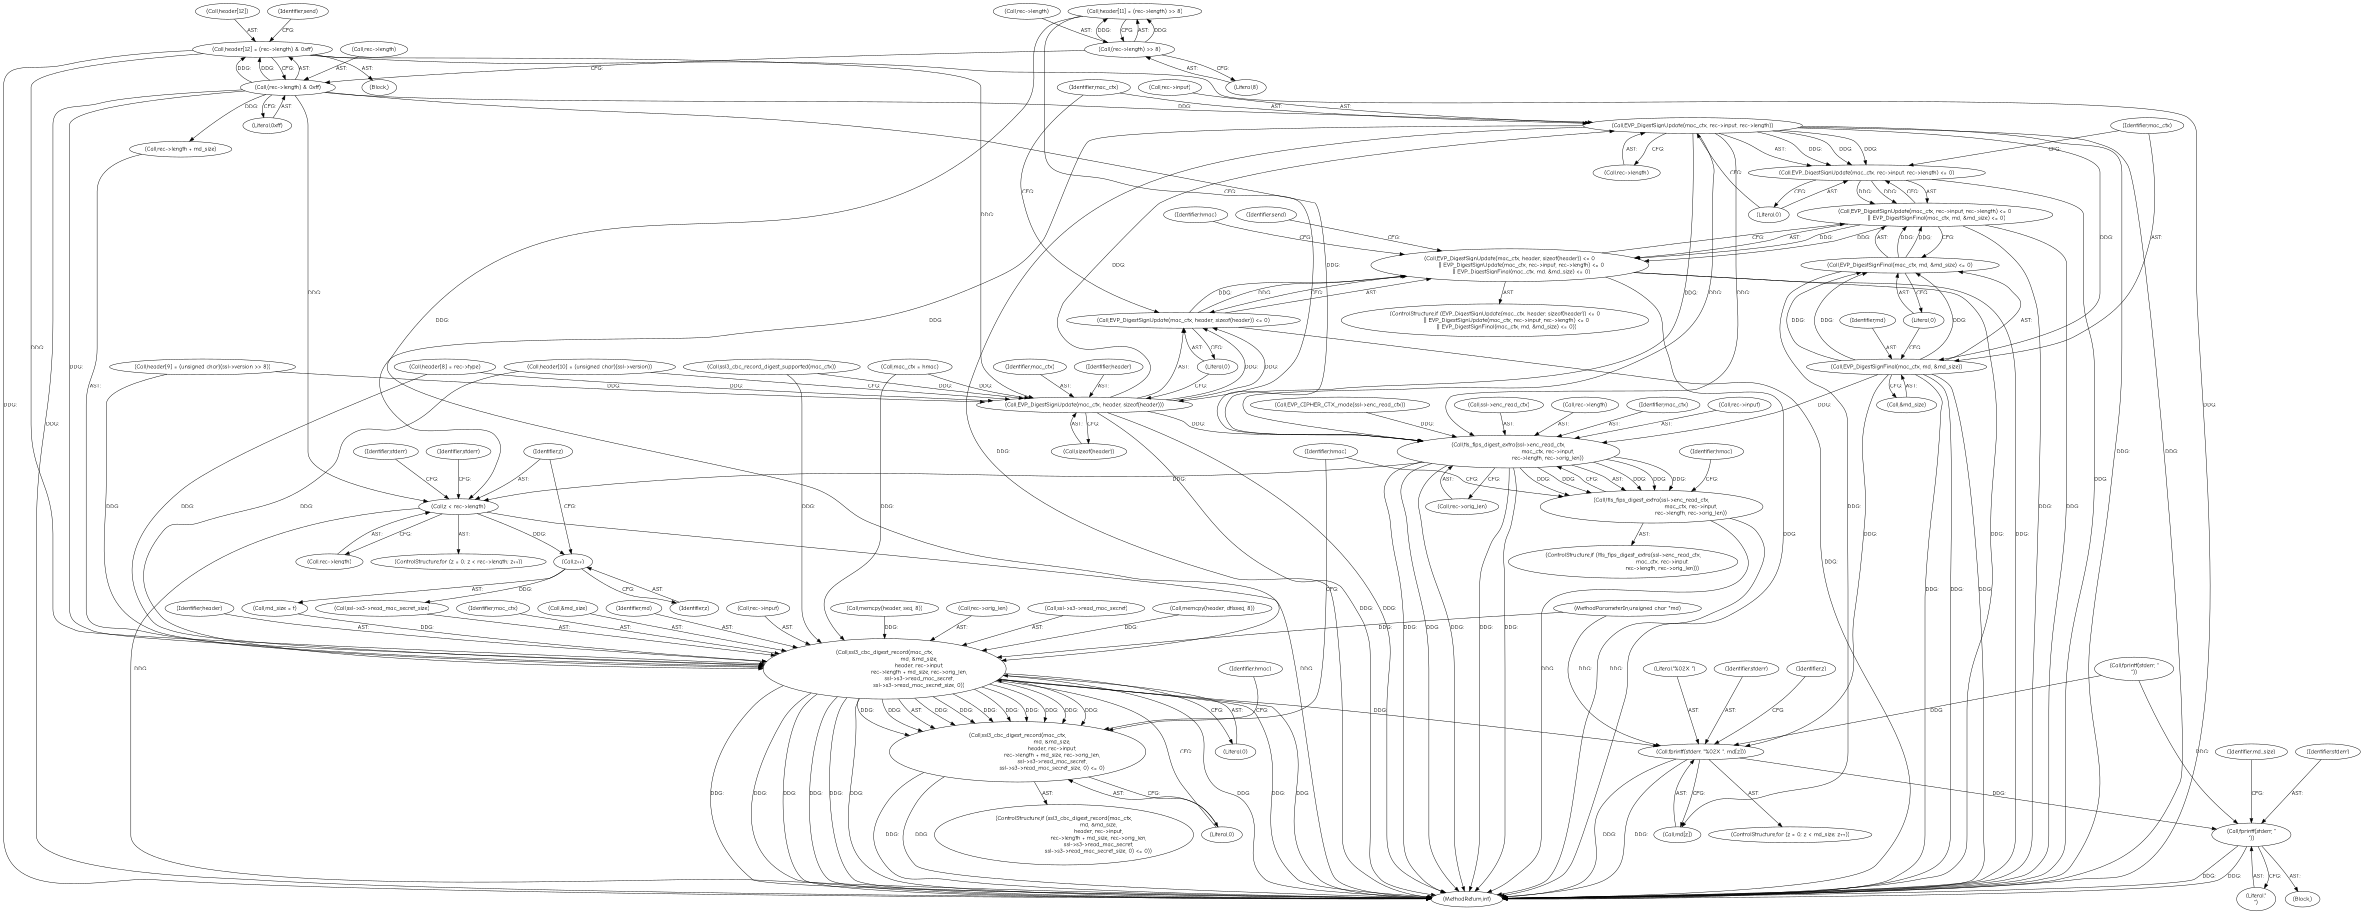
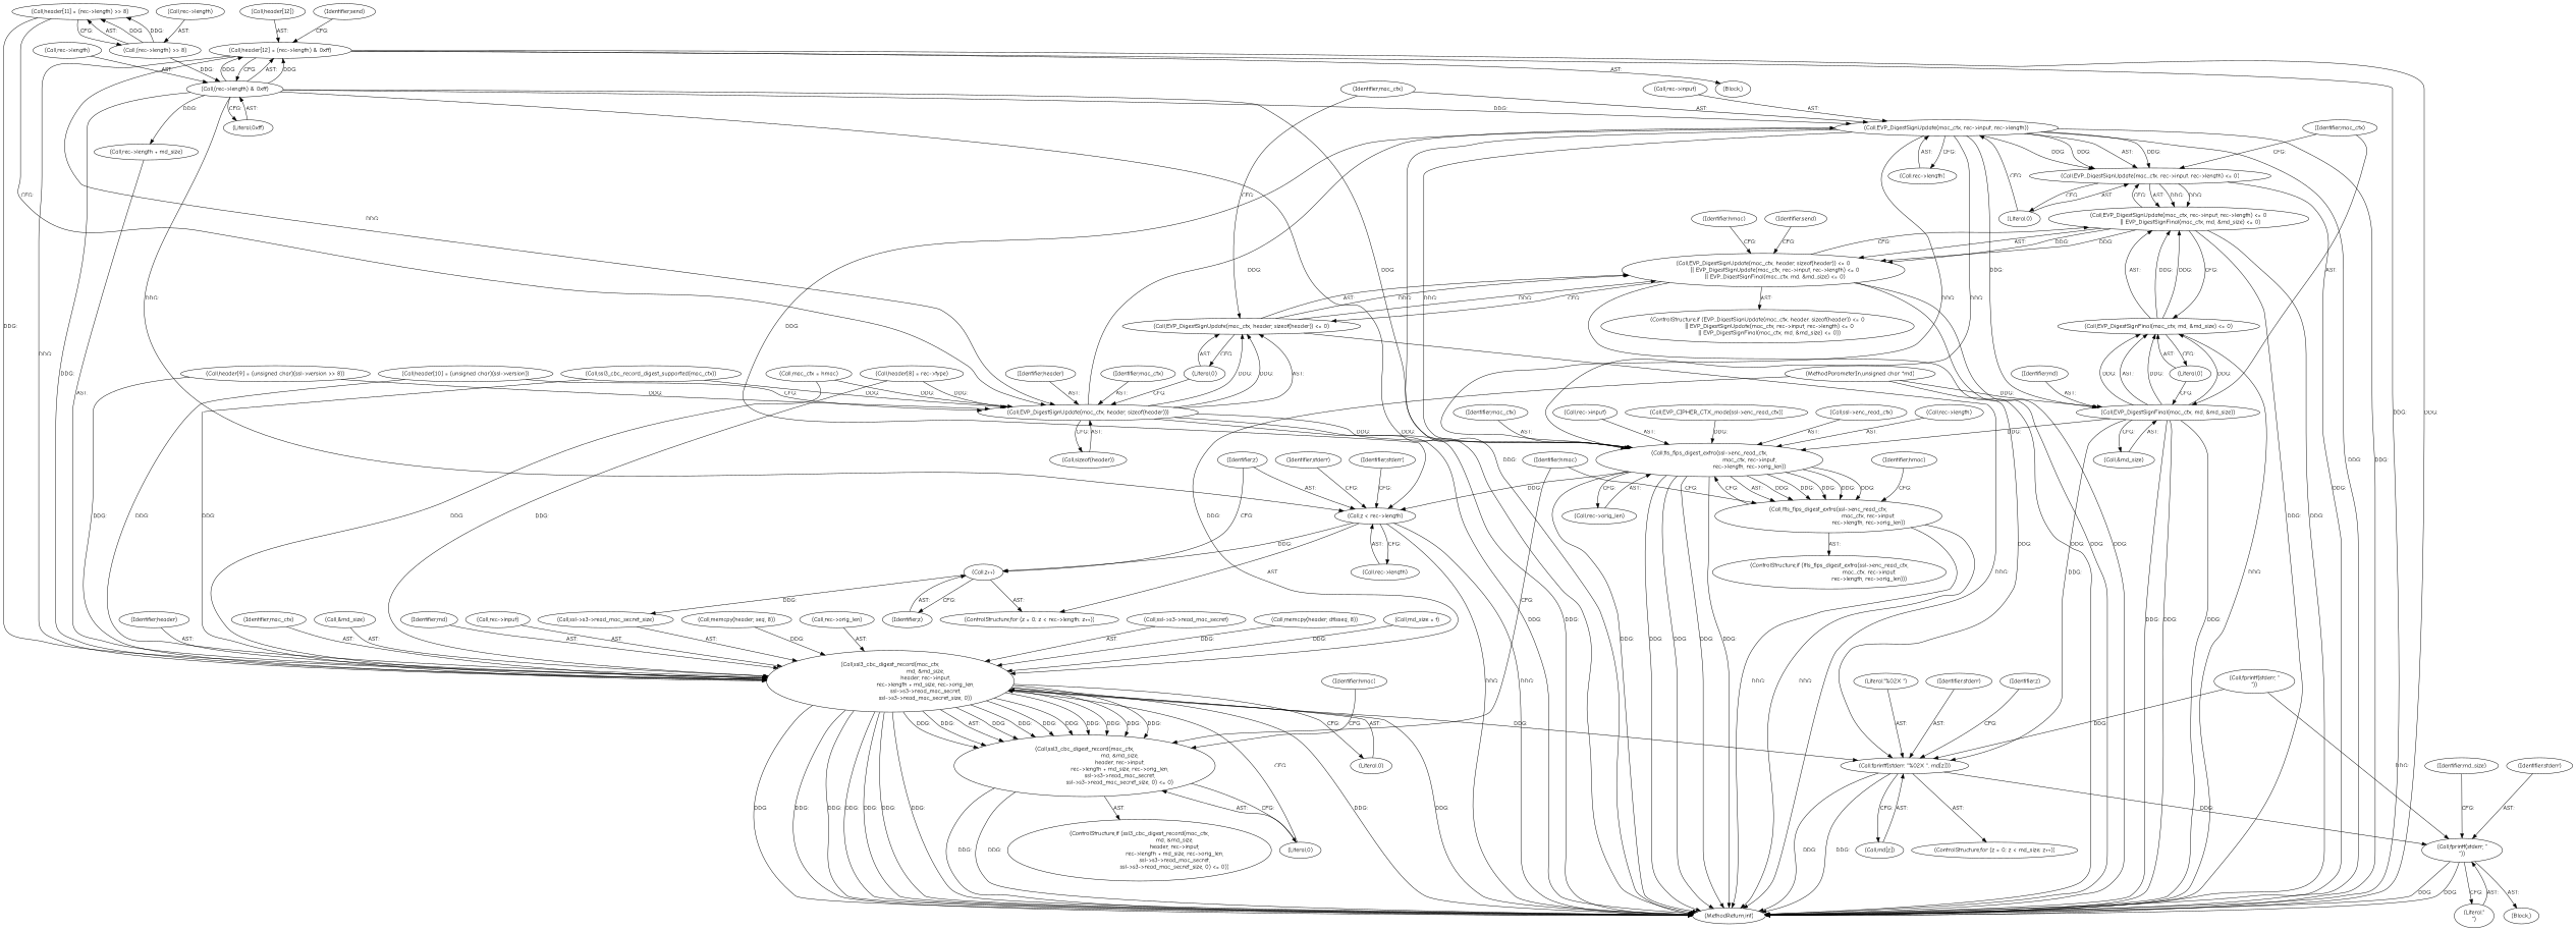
  digraph {
    fontname="Comic Neue"
    node [fontname="Comic Neue"]
    edge [fontname="Comic Neue"]
    n1 [label="(Call,header[12] = (rec->length) & 0xff)"]
    n2 [label="(Call,(rec->length) & 0xff)"]
    n3 [label="(Call,ssl3_cbc_digest_record(mac_ctx,\n                                   md, &md_size,\n                                   header, rec->input,\n                                   rec->length + md_size, rec->orig_len,\n                                   ssl->s3->read_mac_secret,\n                                   ssl->s3->read_mac_secret_size, 0))"]
    n4 [label="(Call,EVP_DigestSignUpdate(mac_ctx, header, sizeof(header)))"]
    n5 [label="(Block,)"]
    n6 [label="(MethodReturn,int)"]
    n7 [label="(Call,EVP_DigestSignUpdate(mac_ctx, rec->input, rec->length))"]
    n8 [label="(Call,tls_fips_digest_extra(ssl->enc_read_ctx,\n                                        mac_ctx, rec->input,\n                                        rec->length, rec->orig_len))"]
    n9 [label="(Call,z < rec->length)"]
    n10 [label="(Call,rec->length + md_size)"]
    n11 [label="(Literal,0xff)"]
    n12 [label="(Call,ssl3_cbc_digest_record(mac_ctx,\n                                   md, &md_size,\n                                   header, rec->input,\n                                   rec->length + md_size, rec->orig_len,\n                                   ssl->s3->read_mac_secret,\n                                   ssl->s3->read_mac_secret_size, 0) <= 0)"]
    n13 [label="(Call,fprintf(stderr, \"%02X \", md[z]))"]
    n14 [label="(Literal,0)"]
    n15 [label="(Call,EVP_DigestSignUpdate(mac_ctx, header, sizeof(header)) <= 0)"]
    n16 [label="(Call,sizeof(header))"]
    n17 [label="(Call,EVP_DigestSignUpdate(mac_ctx, rec->input, rec->length) <= 0)"]
    n18 [label="(Call,EVP_DigestSignFinal(mac_ctx, md, &md_size))"]
    n19 [label="(Call,rec->length)"]
    n20 [label="(Call,!tls_fips_digest_extra(ssl->enc_read_ctx,\n                                        mac_ctx, rec->input,\n                                        rec->length, rec->orig_len))"]
    n21 [label="(Call,rec->orig_len)"]
    n22 [label="(Call,z++)"]
    n23 [label="(ControlStructure,for (z = 0; z < rec->length; z++))"]
    n24 [label="(Call,rec->length)"]
    n25 [label="(Call,(rec->length) >> 8)"]
-   n26 [label="(Literal,8)"]
    n27 [label="(Call,header[11] = (rec->length) >> 8)"]
    n28 [label="(ControlStructure,if (ssl3_cbc_digest_record(mac_ctx,\n                                   md, &md_size,\n                                   header, rec->input,\n                                   rec->length + md_size, rec->orig_len,\n                                   ssl->s3->read_mac_secret,\n                                   ssl->s3->read_mac_secret_size, 0) <= 0))"]
    n29 [label="(Literal,0)"]
    n30 [label="(Call,fprintf(stderr, \"\n\"))"]
    n31 [label="(Call,md[z])"]
    n32 [label="(ControlStructure,for (z = 0; z < md_size; z++))"]
    n33 [label="(Literal,\"\n\")"]
    n34 [label="(Block,)"]
    n35 [label="(Call,EVP_DigestSignUpdate(mac_ctx, header, sizeof(header)) <= 0\n            || EVP_DigestSignUpdate(mac_ctx, rec->input, rec->length) <= 0\n            || EVP_DigestSignFinal(mac_ctx, md, &md_size) <= 0)"]
    n36 [label="(Literal,0)"]
    n37 [label="(Call,EVP_DigestSignUpdate(mac_ctx, rec->input, rec->length) <= 0\n            || EVP_DigestSignFinal(mac_ctx, md, &md_size) <= 0)"]
    n38 [label="(ControlStructure,if (EVP_DigestSignUpdate(mac_ctx, header, sizeof(header)) <= 0\n            || EVP_DigestSignUpdate(mac_ctx, rec->input, rec->length) <= 0\n            || EVP_DigestSignFinal(mac_ctx, md, &md_size) <= 0))"]
    n39 [label="(Call,EVP_DigestSignFinal(mac_ctx, md, &md_size) <= 0)"]
    n40 [label="(Literal,0)"]
    n41 [label="(Call,&md_size)"]
    n42 [label="(Literal,0)"]
    n43 [label="(ControlStructure,if (!tls_fips_digest_extra(ssl->enc_read_ctx,\n                                        mac_ctx, rec->input,\n                                        rec->length, rec->orig_len)))"]
    n44 [label="(Identifier,z)"]
    n45 [label="(Call,ssl->s3->read_mac_secret_size)"]
    n46 [label="(Identifier,md)"]
    n47 [label="(Identifier,z)"]
    n48 [label="(Call,rec->input)"]
    n49 [label="(Call,&md_size)"]
    n50 [label="(Identifier,send)"]
    n51 [label="(Identifier,hmac)"]
    n52 [label="(Call,EVP_CIPHER_CTX_mode(ssl->enc_read_ctx))"]
    n53 [label="(Identifier,hmac)"]
    n54 [label="(Identifier,md_size)"]
    n55 [label="(Identifier,hmac)"]
    n56 [label="(Identifier,md)"]
    n57 [label="(Call,header[12])"]
    n58 [label="(Identifier,stderr)"]
    n59 [label="(Call,fprintf(stderr, \"\n\"))"]
    n60 [label="(Identifier,mac_ctx)"]
    n61 [label="(Call,rec->input)"]
    n62 [label="(Call,memcpy(header, seq, 8))"]
    n63 [label="(Call,rec->orig_len)"]
    n64 [label="(Identifier,mac_ctx)"]
    n65 [label="(Call,ssl->s3->read_mac_secret)"]
    n66 [label="(Call,memcpy(header, dtlsseq, 8))"]
    n67 [label="(Call,md_size = t)"]
    n68 [label="(Identifier,stderr)"]
    n69 [label="(Literal,\"%02X \")"]
    n70 [label="(Call,rec->input)"]
    n71 [label="(MethodParameterIn,unsigned char *md)"]
    n72 [label="(Call,header[8] = rec->type)"]
    n73 [label="(Call,ssl3_cbc_record_digest_supported(mac_ctx))"]
    n74 [label="(Identifier,hmac)"]
    n75 [label="(Call,ssl->enc_read_ctx)"]
    n76 [label="(Call,rec->length)"]
    n77 [label="(Call,mac_ctx = hmac)"]
    n78 [label="(Identifier,header)"]
    n79 [label="(Identifier,mac_ctx)"]
    n80 [label="(Identifier,stderr)"]
    n81 [label="(Identifier,stderr)"]
    n82 [label="(Call,header[9] = (unsigned char)(ssl->version >> 8))"]
    n83 [label="(Call,rec->length)"]
    n84 [label="(Identifier,header)"]
    n85 [label="(Call,header[10] = (unsigned char)(ssl->version))"]
    n86 [label="(Identifier,z)"]
    n87 [label="(Call,rec->length)"]
    n88 [label="(Identifier,mac_ctx)"]
    n89 [label="(Identifier,mac_ctx)"]
    n90 [label="(Identifier,send)"]
    n1 -> n2 [label="CFG: "]
    n1 -> n3 [label="DDG: "]
    n1 -> n4 [label="DDG: "]
    n1 -> n5 [label="AST: "]
    n1 -> n6 [label="DDG: "]
    n1 -> n6 [label="DDG: "]
    n2 -> n1 [label="AST: "]
    n2 -> n1 [label="DDG: "]
    n2 -> n1 [label="DDG: "]
    n2 -> n3 [label="DDG: "]
    n2 -> n6 [label="DDG: "]
    n2 -> n7 [label="DDG: "]
    n2 -> n8 [label="DDG: "]
    n2 -> n9 [label="DDG: "]
    n2 -> n10 [label="DDG: "]
    n2 -> n11 [label="CFG: "]
    n3 -> n6 [label="DDG: "]
    n3 -> n6 [label="DDG: "]
    n3 -> n6 [label="DDG: "]
    n3 -> n6 [label="DDG: "]
    n3 -> n6 [label="DDG: "]
    n3 -> n6 [label="DDG: "]
    n3 -> n6 [label="DDG: "]
    n3 -> n6 [label="DDG: "]
    n3 -> n6 [label="DDG: "]
    n3 -> n12 [label="AST: "]
    n3 -> n12 [label="DDG: "]
    n3 -> n12 [label="DDG: "]
    n3 -> n12 [label="DDG: "]
    n3 -> n12 [label="DDG: "]
    n3 -> n12 [label="DDG: "]
    n3 -> n12 [label="DDG: "]
    n3 -> n12 [label="DDG: "]
    n3 -> n12 [label="DDG: "]
    n3 -> n12 [label="DDG: "]
    n3 -> n12 [label="DDG: "]
    n3 -> n13 [label="DDG: "]
    n3 -> n14 [label="CFG: "]
    n4 -> n6 [label="DDG: "]
    n4 -> n6 [label="DDG: "]
    n4 -> n7 [label="DDG: "]
    n4 -> n8 [label="DDG: "]
    n4 -> n15 [label="AST: "]
    n4 -> n15 [label="DDG: "]
    n4 -> n15 [label="DDG: "]
    n4 -> n16 [label="CFG: "]
    n7 -> n6 [label="DDG: "]
    n7 -> n6 [label="DDG: "]
    n7 -> n6 [label="DDG: "]
    n7 -> n8 [label="DDG: "]
    n7 -> n8 [label="DDG: "]
    n7 -> n8 [label="DDG: "]
    n7 -> n9 [label="DDG: "]
    n7 -> n17 [label="AST: "]
    n7 -> n17 [label="DDG: "]
    n7 -> n17 [label="DDG: "]
    n7 -> n17 [label="DDG: "]
    n7 -> n18 [label="DDG: "]
    n7 -> n19 [label="CFG: "]
    n8 -> n6 [label="DDG: "]
    n8 -> n6 [label="DDG: "]
    n8 -> n6 [label="DDG: "]
    n8 -> n6 [label="DDG: "]
    n8 -> n6 [label="DDG: "]
    n8 -> n9 [label="DDG: "]
    n8 -> n20 [label="AST: "]
    n8 -> n20 [label="DDG: "]
    n8 -> n20 [label="DDG: "]
    n8 -> n20 [label="DDG: "]
    n8 -> n20 [label="DDG: "]
    n8 -> n20 [label="DDG: "]
    n8 -> n21 [label="CFG: "]
    n9 -> n6 [label="DDG: "]
    n9 -> n6 [label="DDG: "]
    n9 -> n22 [label="DDG: "]
    n9 -> n23 [label="AST: "]
    n9 -> n24 [label="CFG: "]
    n10 -> n3 [label="AST: "]
    n11 -> n2 [label="AST: "]
    n12 -> n6 [label="DDG: "]
    n12 -> n6 [label="DDG: "]
    n12 -> n28 [label="AST: "]
    n12 -> n29 [label="CFG: "]
    n13 -> n6 [label="DDG: "]
    n13 -> n6 [label="DDG: "]
    n13 -> n30 [label="DDG: "]
    n13 -> n31 [label="CFG: "]
    n13 -> n32 [label="AST: "]
    n14 -> n3 [label="AST: "]
    n15 -> n6 [label="DDG: "]
    n15 -> n35 [label="AST: "]
    n15 -> n35 [label="DDG: "]
    n15 -> n35 [label="DDG: "]
    n15 -> n36 [label="CFG: "]
    n16 -> n4 [label="AST: "]
    n17 -> n6 [label="DDG: "]
    n17 -> n37 [label="AST: "]
    n17 -> n37 [label="DDG: "]
    n17 -> n37 [label="DDG: "]
    n17 -> n40 [label="CFG: "]
    n18 -> n6 [label="DDG: "]
    n18 -> n6 [label="DDG: "]
    n18 -> n6 [label="DDG: "]
    n18 -> n8 [label="DDG: "]
    n18 -> n13 [label="DDG: "]
    n18 -> n39 [label="AST: "]
    n18 -> n39 [label="DDG: "]
    n18 -> n39 [label="DDG: "]
    n18 -> n39 [label="DDG: "]
    n18 -> n41 [label="CFG: "]
    n19 -> n7 [label="AST: "]
    n20 -> n6 [label="DDG: "]
    n20 -> n6 [label="DDG: "]
    n20 -> n8 [label="CFG: "]
    n20 -> n43 [label="AST: "]
    n21 -> n8 [label="AST: "]
-   n22 -> n67 [label="AST: "]
+   n22 -> n23 [label="AST: "]
    n22 -> n44 [label="CFG: "]
    n22 -> n45 [label="DDG: "]
    n24 -> n9 [label="AST: "]
-   n25 -> n2 [label="CFG: "]
-   n25 -> n26 [label="CFG: "]
+   n25 -> n2 [label="DDG: "]
    n25 -> n27 [label="AST: "]
    n25 -> n27 [label="DDG: "]
    n25 -> n27 [label="DDG: "]
-   n26 -> n25 [label="AST: "]
    n27 -> n3 [label="DDG: "]
    n27 -> n4 [label="CFG: "]
    n27 -> n25 [label="CFG: "]
    n29 -> n3 [label="CFG: "]
    n29 -> n12 [label="AST: "]
    n30 -> n6 [label="DDG: "]
    n30 -> n6 [label="DDG: "]
    n30 -> n33 [label="CFG: "]
    n30 -> n34 [label="AST: "]
    n31 -> n13 [label="AST: "]
    n33 -> n30 [label="AST: "]
    n35 -> n6 [label="DDG: "]
    n35 -> n6 [label="DDG: "]
    n35 -> n6 [label="DDG: "]
    n35 -> n15 [label="CFG: "]
    n35 -> n37 [label="CFG: "]
    n35 -> n38 [label="AST: "]
    n36 -> n4 [label="CFG: "]
    n36 -> n15 [label="AST: "]
    n37 -> n6 [label="DDG: "]
    n37 -> n6 [label="DDG: "]
    n37 -> n17 [label="CFG: "]
    n37 -> n35 [label="AST: "]
    n37 -> n35 [label="DDG: "]
    n37 -> n35 [label="DDG: "]
    n37 -> n39 [label="CFG: "]
-   n39 -> n31 [label="DDG: "]
+   n39 -> n6 [label="DDG: "]
    n39 -> n37 [label="AST: "]
    n39 -> n37 [label="DDG: "]
    n39 -> n37 [label="DDG: "]
    n39 -> n42 [label="CFG: "]
    n40 -> n7 [label="CFG: "]
    n40 -> n17 [label="AST: "]
    n41 -> n18 [label="AST: "]
    n42 -> n18 [label="CFG: "]
    n42 -> n39 [label="AST: "]
    n44 -> n22 [label="AST: "]
    n45 -> n3 [label="AST: "]
    n46 -> n18 [label="AST: "]
    n47 -> n13 [label="CFG: "]
    n48 -> n8 [label="AST: "]
    n49 -> n3 [label="AST: "]
    n50 -> n1 [label="CFG: "]
    n51 -> n35 [label="CFG: "]
    n52 -> n8 [label="DDG: "]
    n53 -> n20 [label="CFG: "]
    n54 -> n30 [label="CFG: "]
    n55 -> n12 [label="CFG: "]
    n56 -> n3 [label="AST: "]
    n57 -> n1 [label="AST: "]
    n58 -> n30 [label="AST: "]
    n59 -> n13 [label="DDG: "]
    n59 -> n30 [label="DDG: "]
    n60 -> n7 [label="AST: "]
    n60 -> n15 [label="CFG: "]
    n61 -> n3 [label="AST: "]
    n62 -> n3 [label="DDG: "]
    n63 -> n3 [label="AST: "]
    n64 -> n4 [label="AST: "]
    n65 -> n3 [label="AST: "]
    n66 -> n3 [label="DDG: "]
    n67 -> n3 [label="DDG: "]
    n68 -> n9 [label="CFG: "]
    n69 -> n13 [label="AST: "]
    n70 -> n7 [label="AST: "]
    n71 -> n3 [label="DDG: "]
    n71 -> n13 [label="DDG: "]
+   n71 -> n18 [label="DDG: "]
    n72 -> n3 [label="DDG: "]
    n72 -> n4 [label="DDG: "]
    n73 -> n3 [label="DDG: "]
    n73 -> n4 [label="DDG: "]
    n74 -> n12 [label="CFG: "]
    n74 -> n20 [label="CFG: "]
    n75 -> n8 [label="AST: "]
    n76 -> n25 [label="AST: "]
    n77 -> n3 [label="DDG: "]
    n77 -> n4 [label="DDG: "]
    n78 -> n3 [label="AST: "]
    n79 -> n17 [label="CFG: "]
    n79 -> n18 [label="AST: "]
    n80 -> n13 [label="AST: "]
    n81 -> n9 [label="CFG: "]
    n82 -> n3 [label="DDG: "]
    n82 -> n4 [label="DDG: "]
    n83 -> n8 [label="AST: "]
    n84 -> n4 [label="AST: "]
    n85 -> n3 [label="DDG: "]
    n85 -> n4 [label="CFG: "]
    n86 -> n9 [label="AST: "]
    n86 -> n22 [label="CFG: "]
    n87 -> n2 [label="AST: "]
    n88 -> n8 [label="AST: "]
    n89 -> n3 [label="AST: "]
    n90 -> n35 [label="CFG: "]
  }
